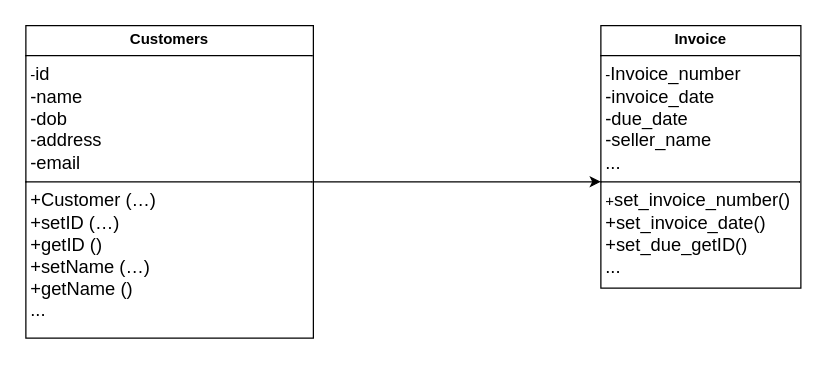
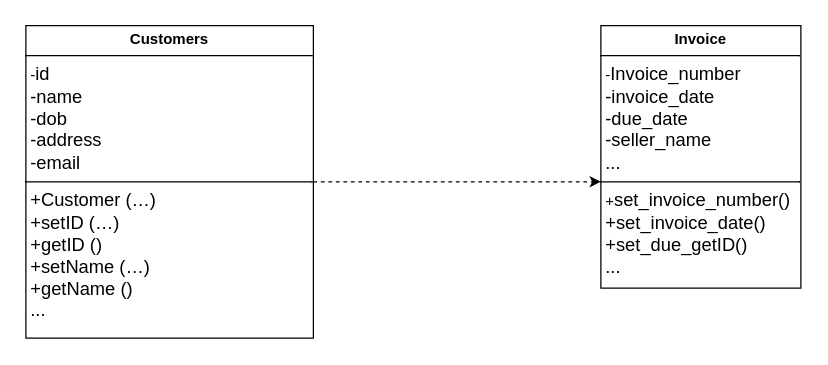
  <mxCell id="0" />
  <mxCell id="1" parent="0" />
  <mxCell id="2" value="&lt;p style=&quot;margin:0px;margin-top:4px;text-align:center;&quot;&gt;&lt;b&gt;Customers&lt;/b&gt;&lt;/p&gt;&lt;hr size=&quot;1&quot; style=&quot;border-style:solid;&quot;&gt;&lt;p style=&quot;margin:0px;margin-left:4px;&quot;&gt;&lt;span style=&quot;background-color: transparent;&quot;&gt;-&lt;/span&gt;&lt;span style=&quot;background-color: transparent; font-family: Arial, sans-serif; font-size: 11pt; white-space-collapse: preserve;&quot;&gt;id&lt;/span&gt;&lt;/p&gt;&lt;p style=&quot;margin:0px;margin-left:4px;&quot;&gt;&lt;span style=&quot;background-color: transparent; font-family: Arial, sans-serif; font-size: 11pt; white-space-collapse: preserve;&quot;&gt;-name &lt;/span&gt;&lt;/p&gt;&lt;p style=&quot;margin:0px;margin-left:4px;&quot;&gt;&lt;span style=&quot;background-color: transparent; font-family: Arial, sans-serif; font-size: 11pt; white-space-collapse: preserve;&quot;&gt;-dob &lt;/span&gt;&lt;/p&gt;&lt;p style=&quot;margin:0px;margin-left:4px;&quot;&gt;&lt;span style=&quot;background-color: transparent; font-family: Arial, sans-serif; font-size: 11pt; white-space-collapse: preserve;&quot;&gt;-address &lt;/span&gt;&lt;/p&gt;&lt;p style=&quot;margin:0px;margin-left:4px;&quot;&gt;&lt;span style=&quot;background-color: transparent; font-family: Arial, sans-serif; font-size: 11pt; white-space-collapse: preserve;&quot;&gt;-email&lt;/span&gt;&lt;/p&gt;&lt;hr size=&quot;1&quot; style=&quot;border-style:solid;&quot;&gt;&lt;p style=&quot;margin: 0px 0px 0px 4px;&quot;&gt;&lt;span style=&quot;background-color: transparent; font-family: Arial, sans-serif; font-size: 11pt; white-space-collapse: preserve;&quot;&gt;+Customer (…) &lt;/span&gt;&lt;/p&gt;&lt;p style=&quot;margin: 0px 0px 0px 4px;&quot;&gt;&lt;span style=&quot;background-color: transparent; font-family: Arial, sans-serif; font-size: 11pt; white-space-collapse: preserve;&quot;&gt;+setID (…) &lt;/span&gt;&lt;/p&gt;&lt;p style=&quot;margin: 0px 0px 0px 4px;&quot;&gt;&lt;span style=&quot;background-color: transparent; font-family: Arial, sans-serif; font-size: 11pt; white-space-collapse: preserve;&quot;&gt;+getID () &lt;/span&gt;&lt;/p&gt;&lt;p style=&quot;margin: 0px 0px 0px 4px;&quot;&gt;&lt;span style=&quot;background-color: transparent; font-family: Arial, sans-serif; font-size: 11pt; white-space-collapse: preserve;&quot;&gt;+setName (…)&amp;nbsp;&lt;/span&gt;&lt;/p&gt;&lt;p style=&quot;margin: 0px 0px 0px 4px;&quot;&gt;&lt;span style=&quot;background-color: transparent; font-family: Arial, sans-serif; font-size: 11pt; white-space-collapse: preserve;&quot;&gt;+getName ()&lt;/span&gt;&lt;/p&gt;&lt;p style=&quot;margin: 0px 0px 0px 4px;&quot;&gt;&lt;span style=&quot;background-color: transparent; font-family: Arial, sans-serif; font-size: 11pt; white-space-collapse: preserve;&quot;&gt;...&lt;/span&gt;&lt;/p&gt;" style="verticalAlign=top;align=left;overflow=fill;html=1;whiteSpace=wrap;" vertex="1" parent="1"><mxGeometry x="20" y="20" width="230" height="250" as="geometry" /></mxCell>
  <mxCell id="3" value="&lt;p style=&quot;margin:0px;margin-top:4px;text-align:center;&quot;&gt;&lt;b&gt;Invoice&lt;/b&gt;&lt;/p&gt;&lt;hr size=&quot;1&quot; style=&quot;border-style:solid;&quot;&gt;&lt;p style=&quot;margin:0px;margin-left:4px;&quot;&gt;&lt;span style=&quot;background-color: transparent;&quot;&gt;-&lt;/span&gt;&lt;span style=&quot;background-color: transparent; font-family: Arial, sans-serif; font-size: 11pt; white-space-collapse: preserve;&quot;&gt;Invoice_number&lt;/span&gt;&lt;/p&gt;&lt;p style=&quot;margin:0px;margin-left:4px;&quot;&gt;&lt;span style=&quot;background-color: transparent; font-family: Arial, sans-serif; font-size: 11pt; white-space-collapse: preserve;&quot;&gt;-invoice_date&lt;/span&gt;&lt;/p&gt;&lt;p style=&quot;margin:0px;margin-left:4px;&quot;&gt;&lt;span style=&quot;background-color: transparent; font-family: Arial, sans-serif; font-size: 11pt; white-space-collapse: preserve;&quot;&gt;-due_date&lt;/span&gt;&lt;/p&gt;&lt;p style=&quot;margin:0px;margin-left:4px;&quot;&gt;&lt;span style=&quot;background-color: transparent; font-family: Arial, sans-serif; font-size: 11pt; white-space-collapse: preserve;&quot;&gt;-seller_name&lt;/span&gt;&lt;/p&gt;&lt;p style=&quot;margin:0px;margin-left:4px;&quot;&gt;&lt;span style=&quot;background-color: transparent; font-family: Arial, sans-serif; font-size: 11pt; white-space-collapse: preserve;&quot;&gt;...&lt;/span&gt;&lt;/p&gt;&lt;hr size=&quot;1&quot; style=&quot;border-style:solid;&quot;&gt;&lt;p style=&quot;margin:0px;margin-left:4px;&quot;&gt;+&lt;span style=&quot;background-color: transparent; font-family: Arial, sans-serif; font-size: 11pt; white-space-collapse: preserve;&quot;&gt;set_invoice_number()&lt;/span&gt;&lt;/p&gt;&lt;p style=&quot;margin:0px;margin-left:4px;&quot;&gt;&lt;span style=&quot;background-color: transparent; font-family: Arial, sans-serif; font-size: 11pt; white-space-collapse: preserve;&quot;&gt;+set_invoice_date()&lt;/span&gt;&lt;/p&gt;&lt;p style=&quot;margin:0px;margin-left:4px;&quot;&gt;&lt;span style=&quot;background-color: transparent; font-family: Arial, sans-serif; font-size: 11pt; white-space-collapse: preserve;&quot;&gt;+set_due_getID()&lt;/span&gt;&lt;/p&gt;&lt;p style=&quot;margin:0px;margin-left:4px;&quot;&gt;&lt;span style=&quot;background-color: transparent; font-family: Arial, sans-serif; font-size: 11pt; white-space-collapse: preserve;&quot;&gt;...&lt;/span&gt;&lt;/p&gt;" style="verticalAlign=top;align=left;overflow=fill;html=1;whiteSpace=wrap;" vertex="1" parent="1"><mxGeometry x="480" y="20" width="160" height="210" as="geometry" /></mxCell>
- <mxCell id="4" style="edgeStyle=orthogonalEdgeStyle;rounded=0;orthogonalLoop=1;jettySize=auto;html=1;entryX=0;entryY=0.595;entryDx=0;entryDy=0;entryPerimeter=0;" edge="1" parent="1" source="2" target="3"><mxGeometry relative="1" as="geometry" /></mxCell>
+ <mxCell id="4" style="edgeStyle=orthogonalEdgeStyle;rounded=0;orthogonalLoop=1;jettySize=auto;html=1;entryX=0;entryY=0.595;entryDx=0;entryDy=0;entryPerimeter=0;dashed=1;" edge="1" parent="1" source="2" target="3"><mxGeometry relative="1" as="geometry" /></mxCell>
